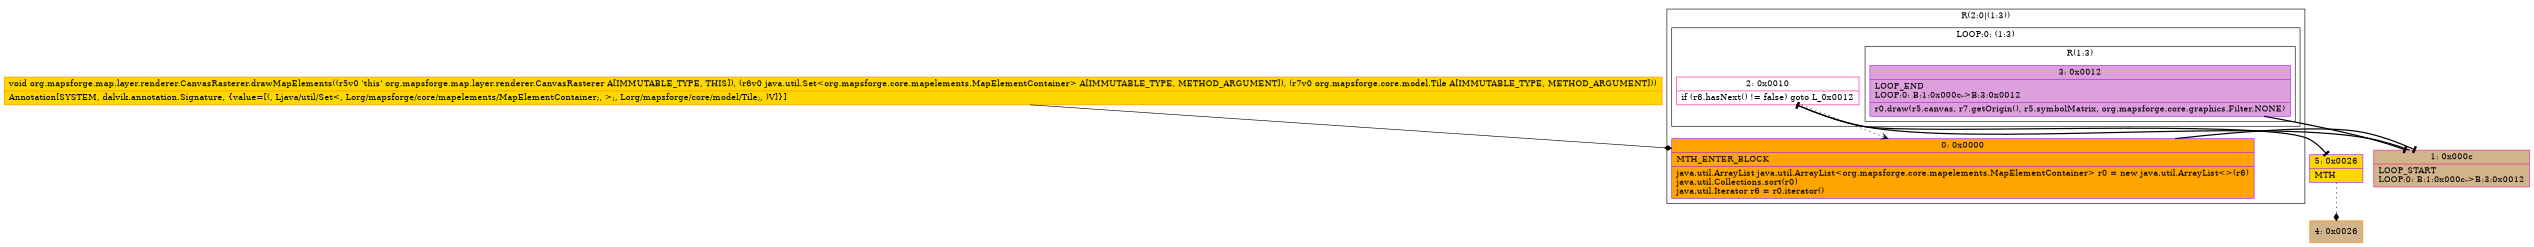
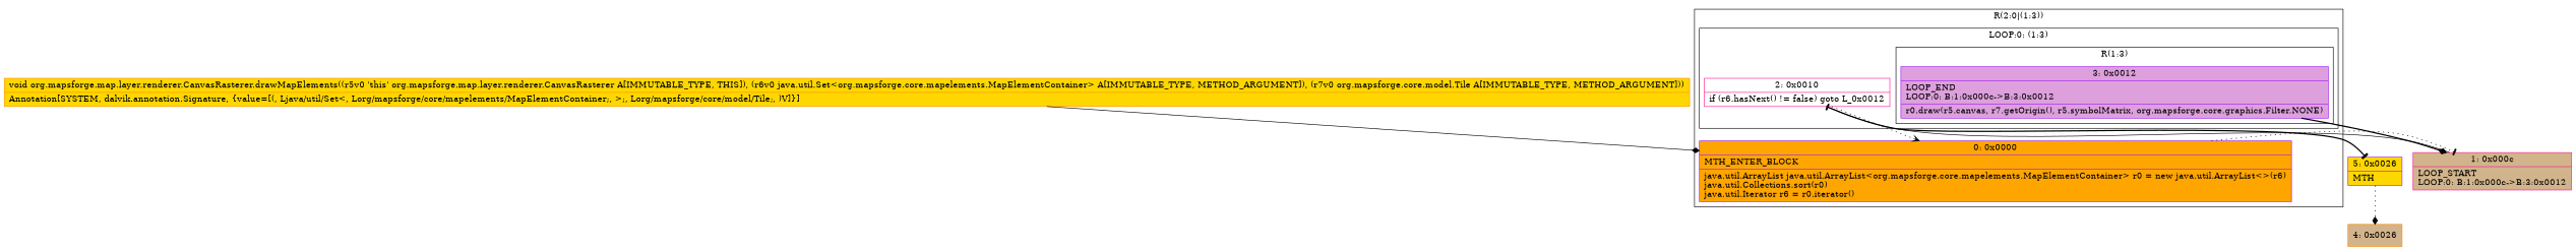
  digraph {
    node [color=purple fillcolor=tan shape=record style=filled]
    edge [arrowhead=diamond style=bold]
    n1 [fillcolor=plum label="{3\:\ 0x0012|LOOP_END\lLOOP:0: B:1:0x000c\-\>B:3:0x0012\l|r0.draw(r5.canvas, r7.getOrigin(), r5.symbolMatrix, org.mapsforge.core.graphics.Filter.NONE)\l}"]
    n2 [color=deeppink fillcolor=white label="{2\:\ 0x0010|if (r6.hasNext() != false) goto L_0x0012\l}"]
    n3 [fillcolor=orange label="{0\:\ 0x0000|MTH_ENTER_BLOCK\l|java.util.ArrayList java.util.ArrayList\<org.mapsforge.core.mapelements.MapElementContainer\> r0 = new java.util.ArrayList\<\>(r6)\ljava.util.Collections.sort(r0)\ljava.util.Iterator r6 = r0.iterator()\l}"]
    n4 [color=deeppink label="{1\:\ 0x000c|LOOP_START\lLOOP:0: B:1:0x000c\-\>B:3:0x0012\l}"]
    n5 [fillcolor=gold label="{5\:\ 0x0026|MTH\l}"]
    n6 [color=darkorange label="{4\:\ 0x0026}"]
    n7 [color=darkorange fillcolor=gold label="{void org.mapsforge.map.layer.renderer.CanvasRasterer.drawMapElements((r5v0 'this' org.mapsforge.map.layer.renderer.CanvasRasterer A[IMMUTABLE_TYPE, THIS]), (r6v0 java.util.Set\<org.mapsforge.core.mapelements.MapElementContainer\> A[IMMUTABLE_TYPE, METHOD_ARGUMENT]), (r7v0 org.mapsforge.core.model.Tile A[IMMUTABLE_TYPE, METHOD_ARGUMENT]))  | Annotation[SYSTEM, dalvik.annotation.Signature, \{value=[(, Ljava\/util\/Set\<, Lorg\/mapsforge\/core\/mapelements\/MapElementContainer;, \>;, Lorg\/mapsforge\/core\/model\/Tile;, )V]\}]\l}"]
    subgraph cluster_1 {
      label="R(2:0|(1:3))"
      n3
      subgraph cluster_2 {
        label="LOOP:0: (1:3)"
        n2
        subgraph cluster_3 {
          label="R(1:3)"
          n1
        }
      }
    }
-   n1 -> n4 [arrowhead=tee]
+   n1 -> n4
    n2 -> n3 [arrowhead=vee style=dotted]
    n2 -> n5 [arrowhead=tee]
-   n3 -> n4 [arrowhead=tee]
-   n4 -> n2 [arrowhead=tee]
+   n3 -> n4 [arrowhead=tee style=dotted]
+   n4 -> n2 [arrowhead=tee style=solid]
    n5 -> n6 [style=dotted]
    n7 -> n3 [style=solid]
  }
